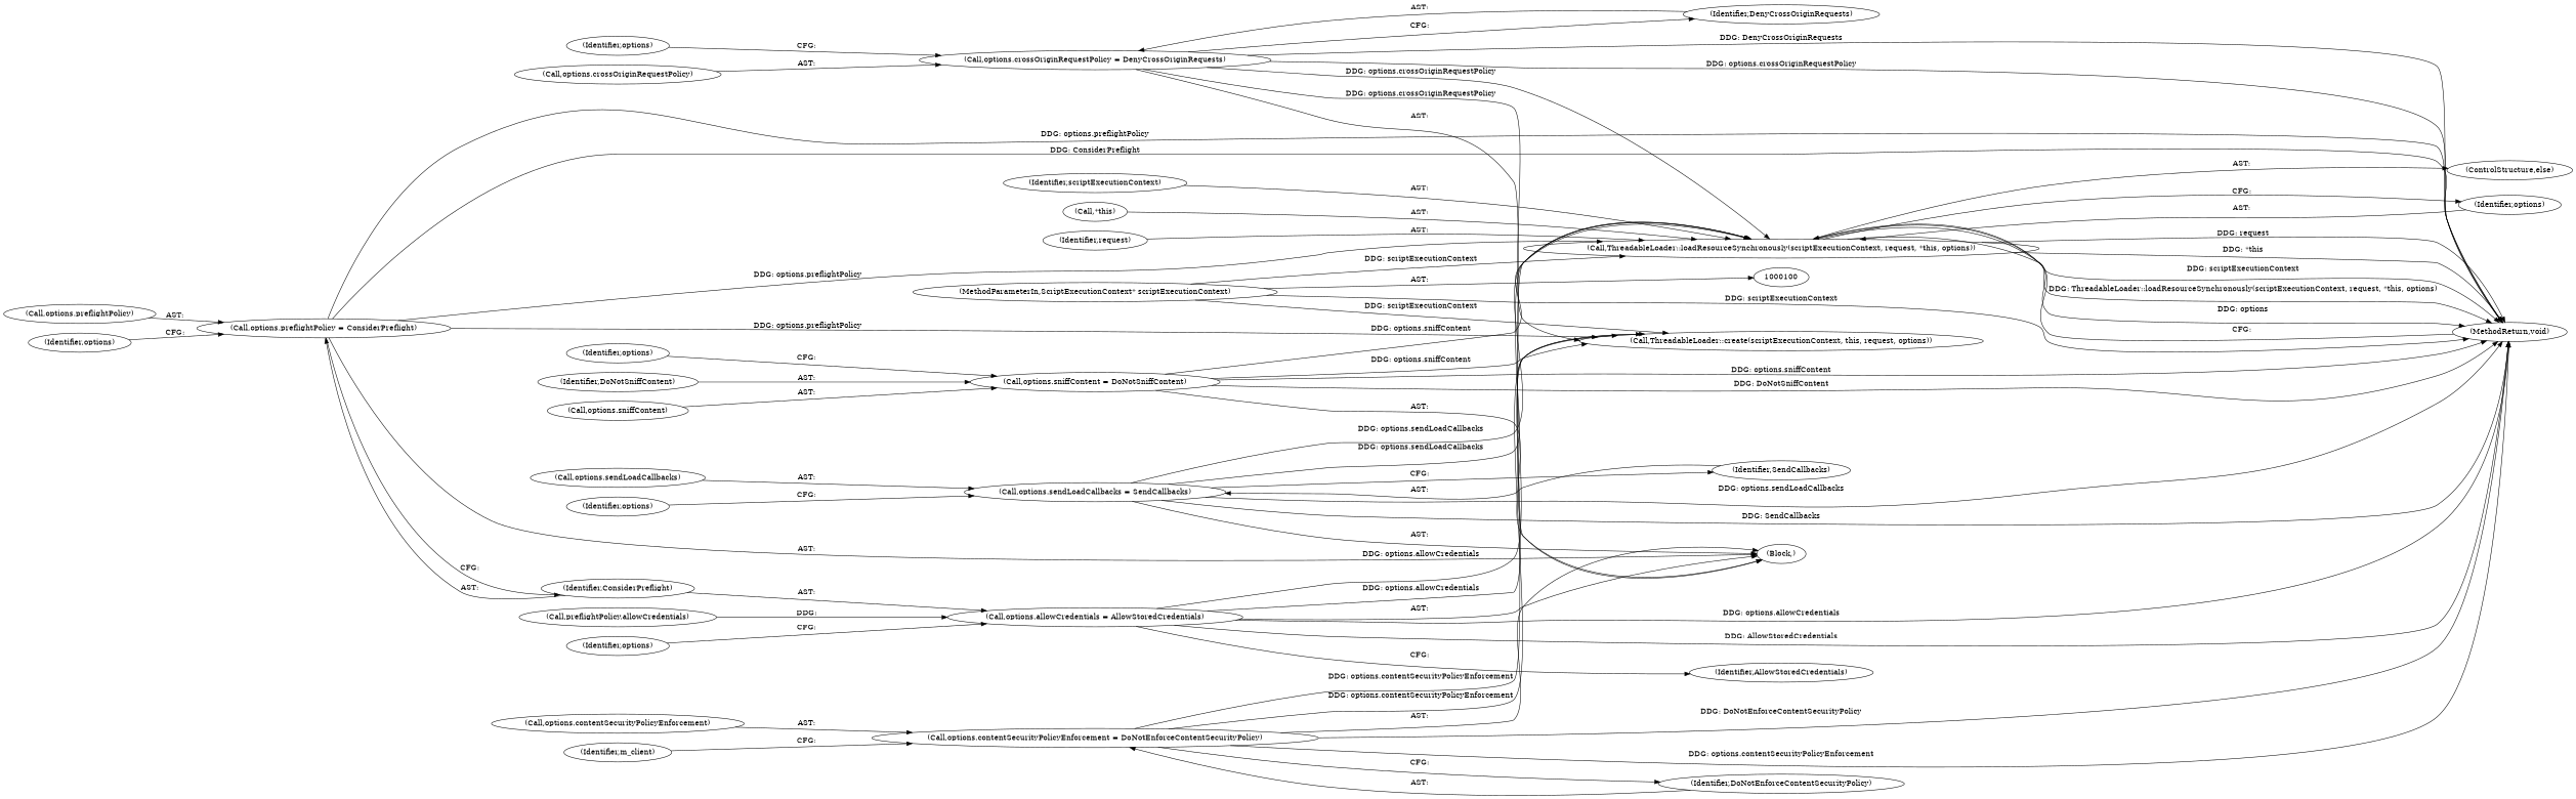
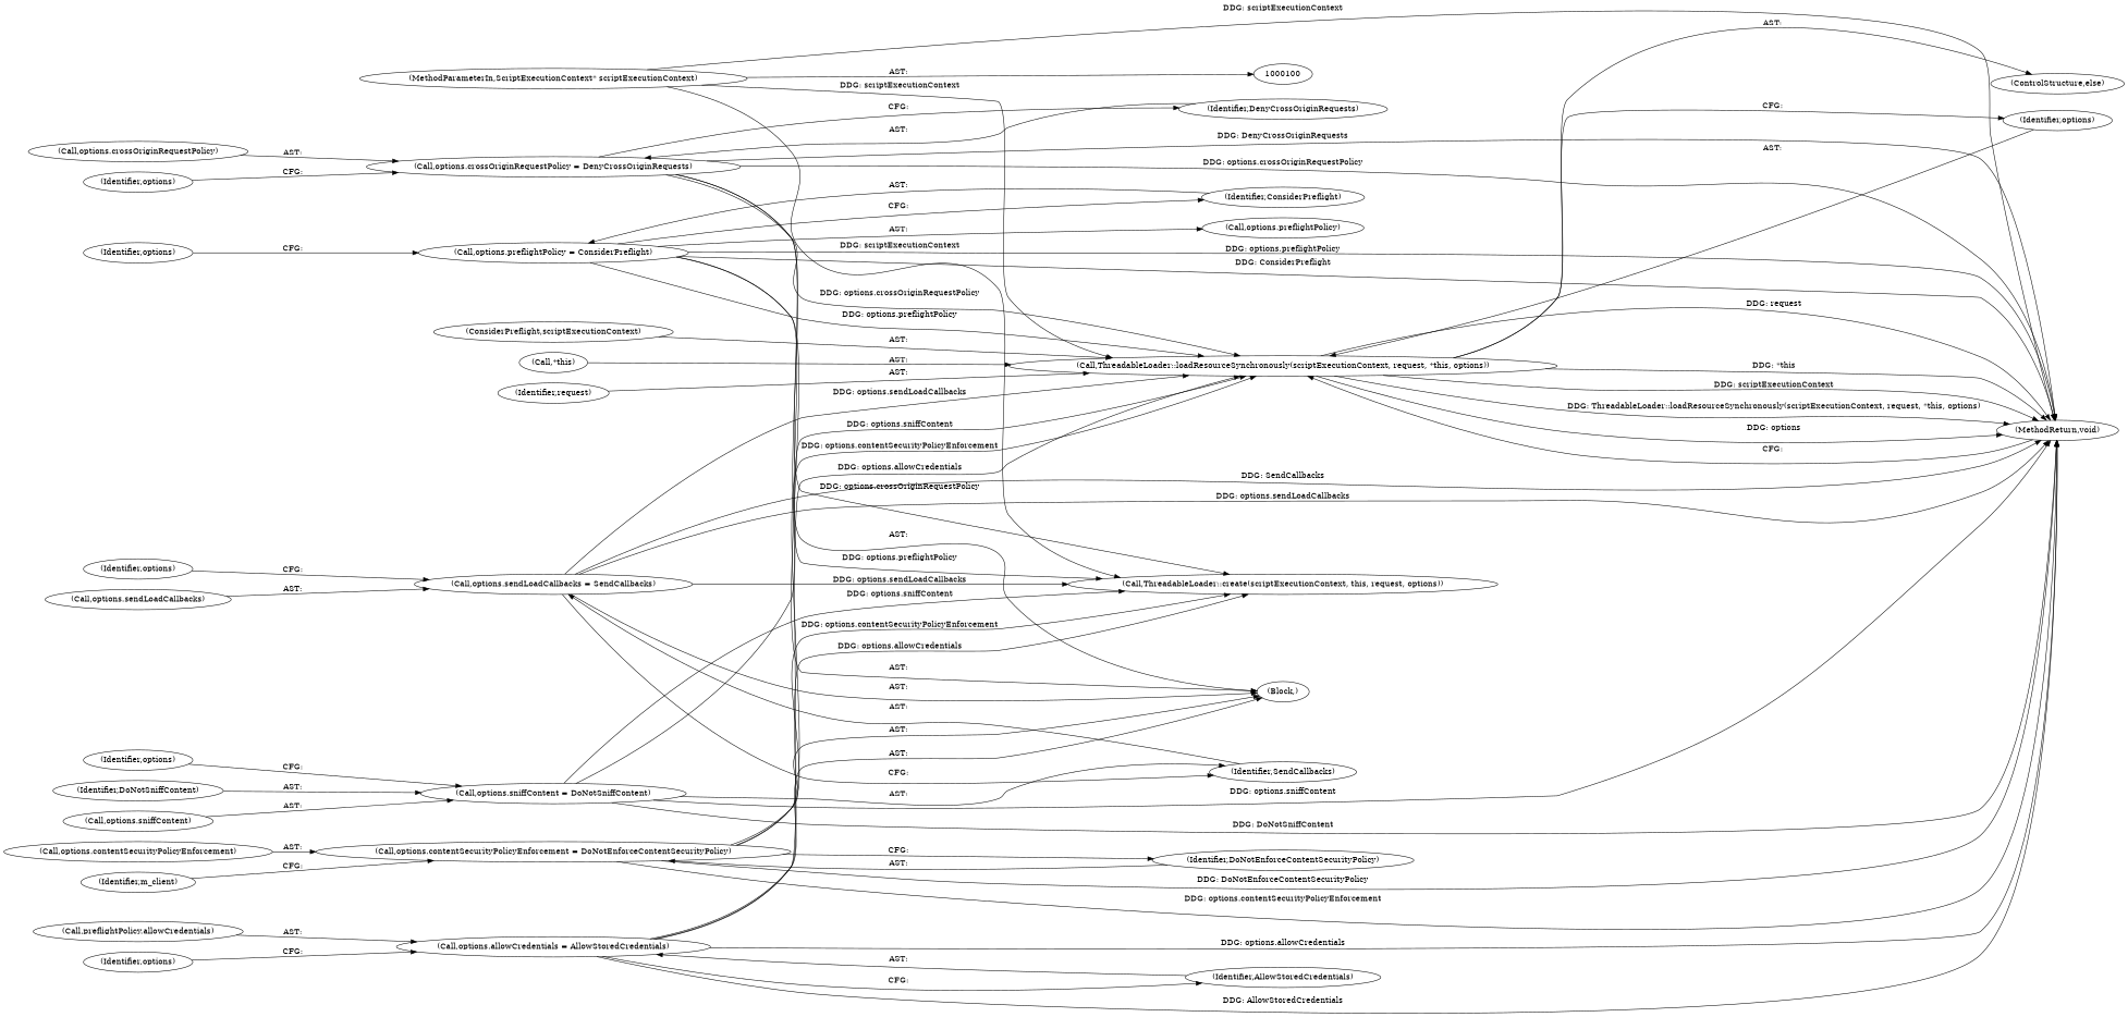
  digraph {
    rankdir=LR
    n1 [label="(Call,ThreadableLoader::loadResourceSynchronously(scriptExecutionContext, request, *this, options))"]
    n2 [label="(MethodReturn,void)"]
    n3 [label="(Identifier,options)"]
    n4 [label="(ControlStructure,else)"]
    n5 [label="(MethodParameterIn,ScriptExecutionContext* scriptExecutionContext)"]
    n6 [label="(Call,ThreadableLoader::create(scriptExecutionContext, this, request, options))"]
    1000100
    n8 [label="(Call,options.crossOriginRequestPolicy = DenyCrossOriginRequests)"]
    n9 [label="(Identifier,DenyCrossOriginRequests)"]
    n10 [label="(Block,)"]
    n11 [label="(Call,options.preflightPolicy = ConsiderPreflight)"]
    n12 [label="(Identifier,ConsiderPreflight)"]
    n13 [label="(Call,options.sniffContent = DoNotSniffContent)"]
    n14 [label="(Identifier,DoNotSniffContent)"]
    n15 [label="(Call,options.contentSecurityPolicyEnforcement = DoNotEnforceContentSecurityPolicy)"]
    n16 [label="(Identifier,DoNotEnforceContentSecurityPolicy)"]
    n17 [label="(Call,options.allowCredentials = AllowStoredCredentials)"]
    n18 [label="(Identifier,AllowStoredCredentials)"]
    n19 [label="(Call,options.sendLoadCallbacks = SendCallbacks)"]
    n20 [label="(Identifier,SendCallbacks)"]
    n21 [label="(Identifier,options)"]
-   n22 [label="(Identifier,scriptExecutionContext)"]
+   n22 [label="(ConsiderPreflight,scriptExecutionContext)"]
    n23 [label="(Call,options.preflightPolicy)"]
    n24 [label="(Call,options.crossOriginRequestPolicy)"]
    n25 [label="(Identifier,options)"]
    n26 [label="(Call,preflightPolicy.allowCredentials)"]
    n27 [label="(Call,options.contentSecurityPolicyEnforcement)"]
    n28 [label="(Identifier,options)"]
    n29 [label="(Identifier,options)"]
    n30 [label="(Identifier,m_client)"]
    n31 [label="(Call,options.sniffContent)"]
    n32 [label="(Call,options.sendLoadCallbacks)"]
    n33 [label="(Call,*this)"]
    n34 [label="(Identifier,request)"]
    n35 [label="(Identifier,options)"]
    n1 -> n2 [label="DDG: request"]
    n1 -> n2 [label="DDG: *this"]
    n1 -> n2 [label="DDG: scriptExecutionContext"]
    n1 -> n2 [label="DDG: ThreadableLoader::loadResourceSynchronously(scriptExecutionContext, request, *this, options)"]
    n1 -> n2 [label="DDG: options"]
    n1 -> n3 [label="CFG: "]
    n1 -> n4 [label="AST: "]
    n2 -> n1 [label="CFG: "]
    n3 -> n1 [label="AST: "]
    n5 -> n1 [label="DDG: scriptExecutionContext"]
    n5 -> n2 [label="DDG: scriptExecutionContext"]
    n5 -> n6 [label="DDG: scriptExecutionContext"]
    n5 -> 1000100 [label="AST: "]
    n8 -> n1 [label="DDG: options.crossOriginRequestPolicy"]
    n8 -> n2 [label="DDG: DenyCrossOriginRequests"]
    n8 -> n2 [label="DDG: options.crossOriginRequestPolicy"]
    n8 -> n6 [label="DDG: options.crossOriginRequestPolicy"]
    n8 -> n9 [label="CFG: "]
    n8 -> n10 [label="AST: "]
    n9 -> n8 [label="AST: "]
    n11 -> n1 [label="DDG: options.preflightPolicy"]
    n11 -> n2 [label="DDG: options.preflightPolicy"]
    n11 -> n2 [label="DDG: ConsiderPreflight"]
    n11 -> n6 [label="DDG: options.preflightPolicy"]
    n11 -> n10 [label="AST: "]
    n11 -> n12 [label="CFG: "]
    n12 -> n11 [label="AST: "]
    n13 -> n1 [label="DDG: options.sniffContent"]
    n13 -> n2 [label="DDG: DoNotSniffContent"]
    n13 -> n2 [label="DDG: options.sniffContent"]
    n13 -> n6 [label="DDG: options.sniffContent"]
-   n13 -> n10 [label="AST: "]
+   n13 -> n20 [label="AST: "]
    n14 -> n13 [label="AST: "]
    n15 -> n1 [label="DDG: options.contentSecurityPolicyEnforcement"]
    n15 -> n2 [label="DDG: DoNotEnforceContentSecurityPolicy"]
    n15 -> n2 [label="DDG: options.contentSecurityPolicyEnforcement"]
    n15 -> n6 [label="DDG: options.contentSecurityPolicyEnforcement"]
    n15 -> n10 [label="AST: "]
    n15 -> n16 [label="CFG: "]
    n16 -> n15 [label="AST: "]
    n17 -> n1 [label="DDG: options.allowCredentials"]
    n17 -> n2 [label="DDG: AllowStoredCredentials"]
    n17 -> n2 [label="DDG: options.allowCredentials"]
    n17 -> n6 [label="DDG: options.allowCredentials"]
    n17 -> n10 [label="AST: "]
    n17 -> n18 [label="CFG: "]
-   n12 -> n17 [label="AST: "]
+   n18 -> n17 [label="AST: "]
    n19 -> n1 [label="DDG: options.sendLoadCallbacks"]
    n19 -> n2 [label="DDG: SendCallbacks"]
    n19 -> n2 [label="DDG: options.sendLoadCallbacks"]
    n19 -> n6 [label="DDG: options.sendLoadCallbacks"]
    n19 -> n10 [label="AST: "]
    n19 -> n20 [label="CFG: "]
    n20 -> n19 [label="AST: "]
    n21 -> n19 [label="CFG: "]
    n22 -> n1 [label="AST: "]
-   n23 -> n11 [label="AST: "]
+   n11 -> n23 [label="AST: "]
    n24 -> n8 [label="AST: "]
    n25 -> n11 [label="CFG: "]
-   n26 -> n17 [label="DDG: "]
+   n26 -> n17 [label="AST: "]
    n27 -> n15 [label="AST: "]
    n28 -> n17 [label="CFG: "]
    n29 -> n8 [label="CFG: "]
    n30 -> n15 [label="CFG: "]
    n31 -> n13 [label="AST: "]
    n32 -> n19 [label="AST: "]
    n33 -> n1 [label="AST: "]
    n34 -> n1 [label="AST: "]
    n35 -> n13 [label="CFG: "]
  }
